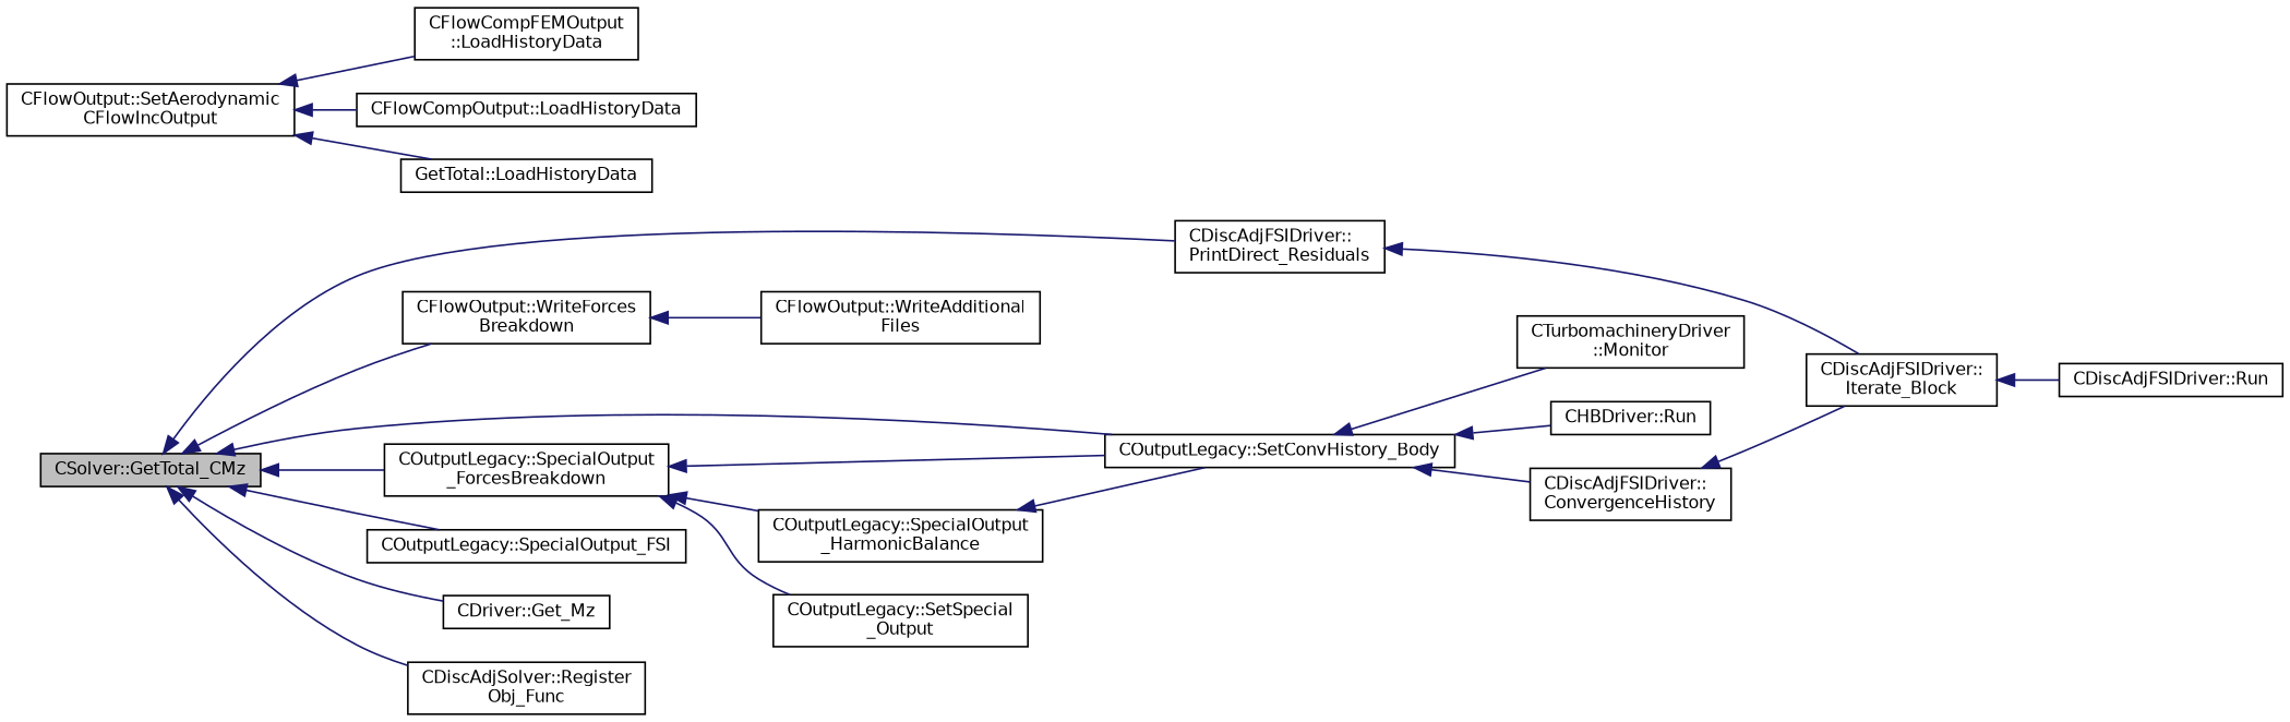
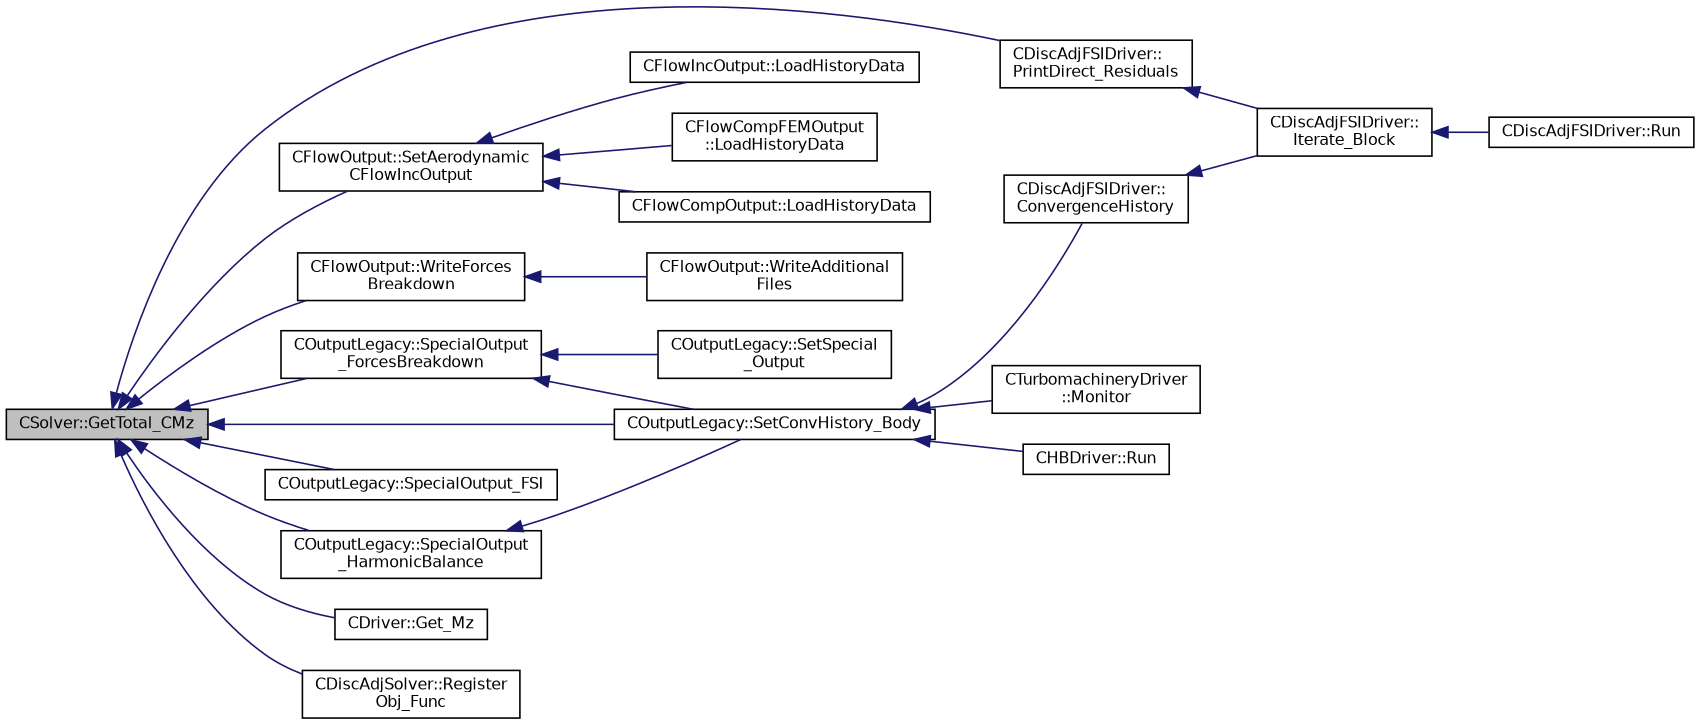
  digraph {
    rankdir=LR
    node [color=black fillcolor=white fontname=Helvetica fontsize=10 shape=record style=filled]
    edge [color=midnightblue dir=back fontname=Helvetica fontsize=10 labelfontname=Helvetica labelfontsize=10 style=solid]
    n1 [fillcolor=grey75 fontcolor=black height=0.2 label="CSolver::GetTotal_CMz" width=0.4]
    n2 [height=0.2 label="CDiscAdjFSIDriver::\lPrintDirect_Residuals" width=0.4]
    n3 [height=0.2 label="CFlowOutput::SetAerodynamic\lCFlowIncOutput" width=0.4]
    n4 [height=0.2 label="CFlowOutput::WriteForces\lBreakdown" width=0.4]
    n5 [height=0.2 label="COutputLegacy::SetConvHistory_Body" width=0.4]
    n6 [height=0.2 label="COutputLegacy::SpecialOutput\l_ForcesBreakdown" width=0.4]
    n7 [height=0.2 label="COutputLegacy::SpecialOutput_FSI" width=0.4]
    n8 [height=0.2 label="COutputLegacy::SpecialOutput\l_HarmonicBalance" width=0.4]
    n9 [height=0.2 label="CDriver::Get_Mz" width=0.4]
    n10 [height=0.2 label="CDiscAdjSolver::Register\lObj_Func" width=0.4]
    n11 [height=0.2 label="CDiscAdjFSIDriver::\lIterate_Block" width=0.4]
    n12 [height=0.2 label="CFlowCompFEMOutput\l::LoadHistoryData" width=0.4]
    n13 [height=0.2 label="CFlowCompOutput::LoadHistoryData" width=0.4]
-   n14 [height=0.2 label="GetTotal::LoadHistoryData" width=0.4]
+   n14 [height=0.2 label="CFlowIncOutput::LoadHistoryData" width=0.4]
    n15 [height=0.2 label="CFlowOutput::WriteAdditional\lFiles" width=0.4]
    n16 [height=0.2 label="CTurbomachineryDriver\l::Monitor" width=0.4]
    n17 [height=0.2 label="CHBDriver::Run" width=0.4]
    n18 [height=0.2 label="CDiscAdjFSIDriver::\lConvergenceHistory" width=0.4]
    n19 [height=0.2 label="COutputLegacy::SetSpecial\l_Output" width=0.4]
    n20 [height=0.2 label="CDiscAdjFSIDriver::Run" width=0.4]
    n1 -> n2
+   n1 -> n3
    n1 -> n4
    n1 -> n5
    n1 -> n6
    n1 -> n7
-   n6 -> n8
+   n1 -> n8
    n1 -> n9
    n1 -> n10
    n2 -> n11
    n3 -> n12
    n3 -> n13
    n3 -> n14
    n4 -> n15
    n5 -> n16
    n5 -> n17
    n5 -> n18
    n6 -> n5
    n6 -> n19
    n8 -> n5
    n11 -> n20
    n18 -> n11
  }
